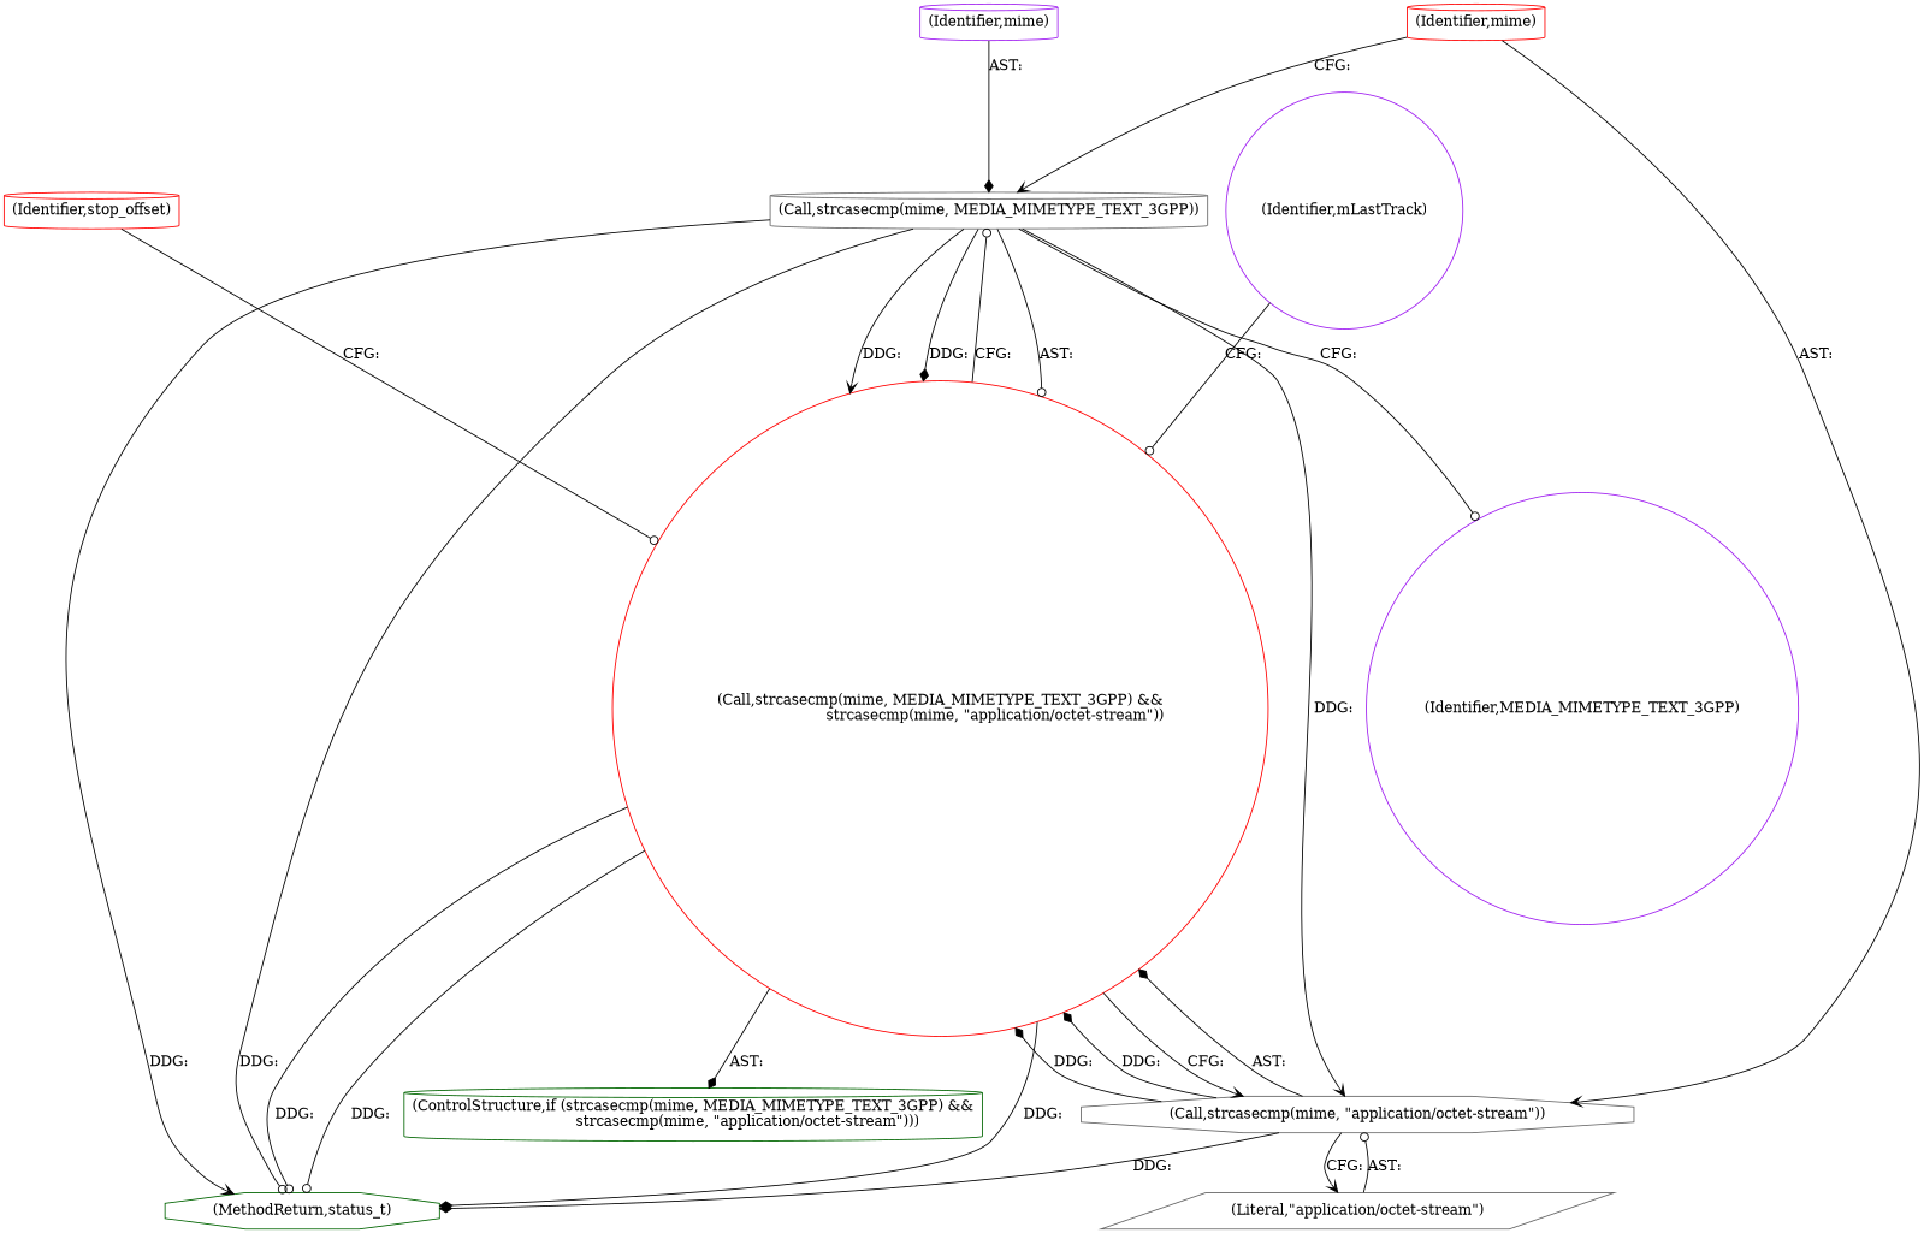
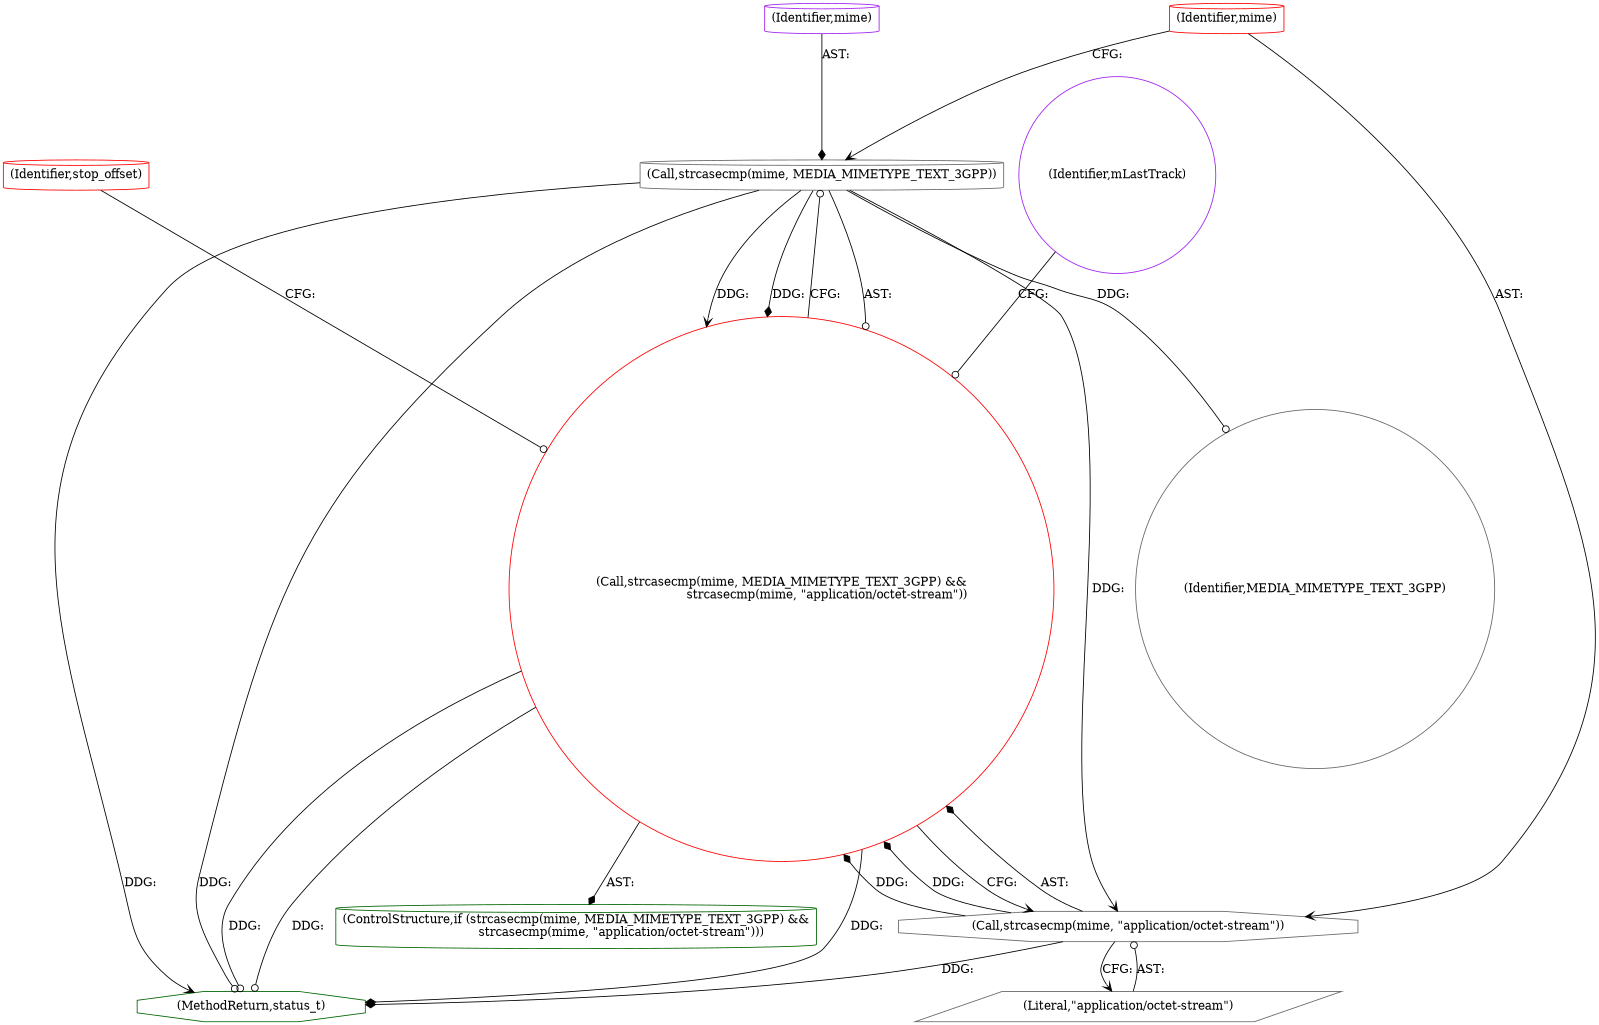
  digraph {
    node [color=gray40 shape=cylinder]
    edge [arrowhead=odot]
    n1 [label="(Call,strcasecmp(mime, MEDIA_MIMETYPE_TEXT_3GPP))"]
    n2 [color=red label="(Call,strcasecmp(mime, MEDIA_MIMETYPE_TEXT_3GPP) &&\n                        strcasecmp(mime, \"application/octet-stream\"))" shape=circle]
    n3 [label="(Call,strcasecmp(mime, \"application/octet-stream\"))" shape=octagon]
-   n4 [color=purple label="(Identifier,MEDIA_MIMETYPE_TEXT_3GPP)" shape=circle]
+   n4 [label="(Identifier,MEDIA_MIMETYPE_TEXT_3GPP)" shape=circle]
    n5 [color=darkgreen label="(MethodReturn,status_t)" shape=octagon]
    n6 [color=darkgreen label="(ControlStructure,if (strcasecmp(mime, MEDIA_MIMETYPE_TEXT_3GPP) &&\n                        strcasecmp(mime, \"application/octet-stream\")))"]
    n7 [label="(Literal,\"application/octet-stream\")" shape=parallelogram]
    n8 [color=red label="(Identifier,stop_offset)"]
    n9 [color=purple label="(Identifier,mime)"]
    n10 [color=purple label="(Identifier,mLastTrack)" shape=circle]
    n11 [color=red label="(Identifier,mime)"]
    n1 -> n2 [label="AST: "]
    n1 -> n2 [arrowhead=vee label="DDG: "]
    n1 -> n2 [arrowhead=diamond label="DDG: "]
    n1 -> n3 [arrowhead=vee label="DDG: "]
-   n1 -> n4 [label="CFG: "]
+   n1 -> n4 [label="DDG: "]
    n1 -> n5 [arrowhead=vee label="DDG: "]
    n1 -> n5 [label="DDG: "]
    n2 -> n1 [label="CFG: "]
    n2 -> n3 [arrowhead=vee label="CFG: "]
    n2 -> n5 [label="DDG: "]
    n2 -> n5 [arrowhead=diamond label="DDG: "]
    n2 -> n5 [label="DDG: "]
    n2 -> n6 [arrowhead=diamond label="AST: "]
    n3 -> n2 [arrowhead=diamond label="AST: "]
    n3 -> n2 [arrowhead=diamond label="DDG: "]
    n3 -> n2 [arrowhead=diamond label="DDG: "]
    n3 -> n5 [arrowhead=diamond label="DDG: "]
    n3 -> n7 [arrowhead=vee label="CFG: "]
    n7 -> n3 [label="AST: "]
    n8 -> n2 [label="CFG: "]
    n9 -> n1 [arrowhead=diamond label="AST: "]
    n10 -> n2 [label="CFG: "]
    n11 -> n1 [arrowhead=vee label="CFG: "]
    n11 -> n3 [arrowhead=vee label="AST: "]
  }
